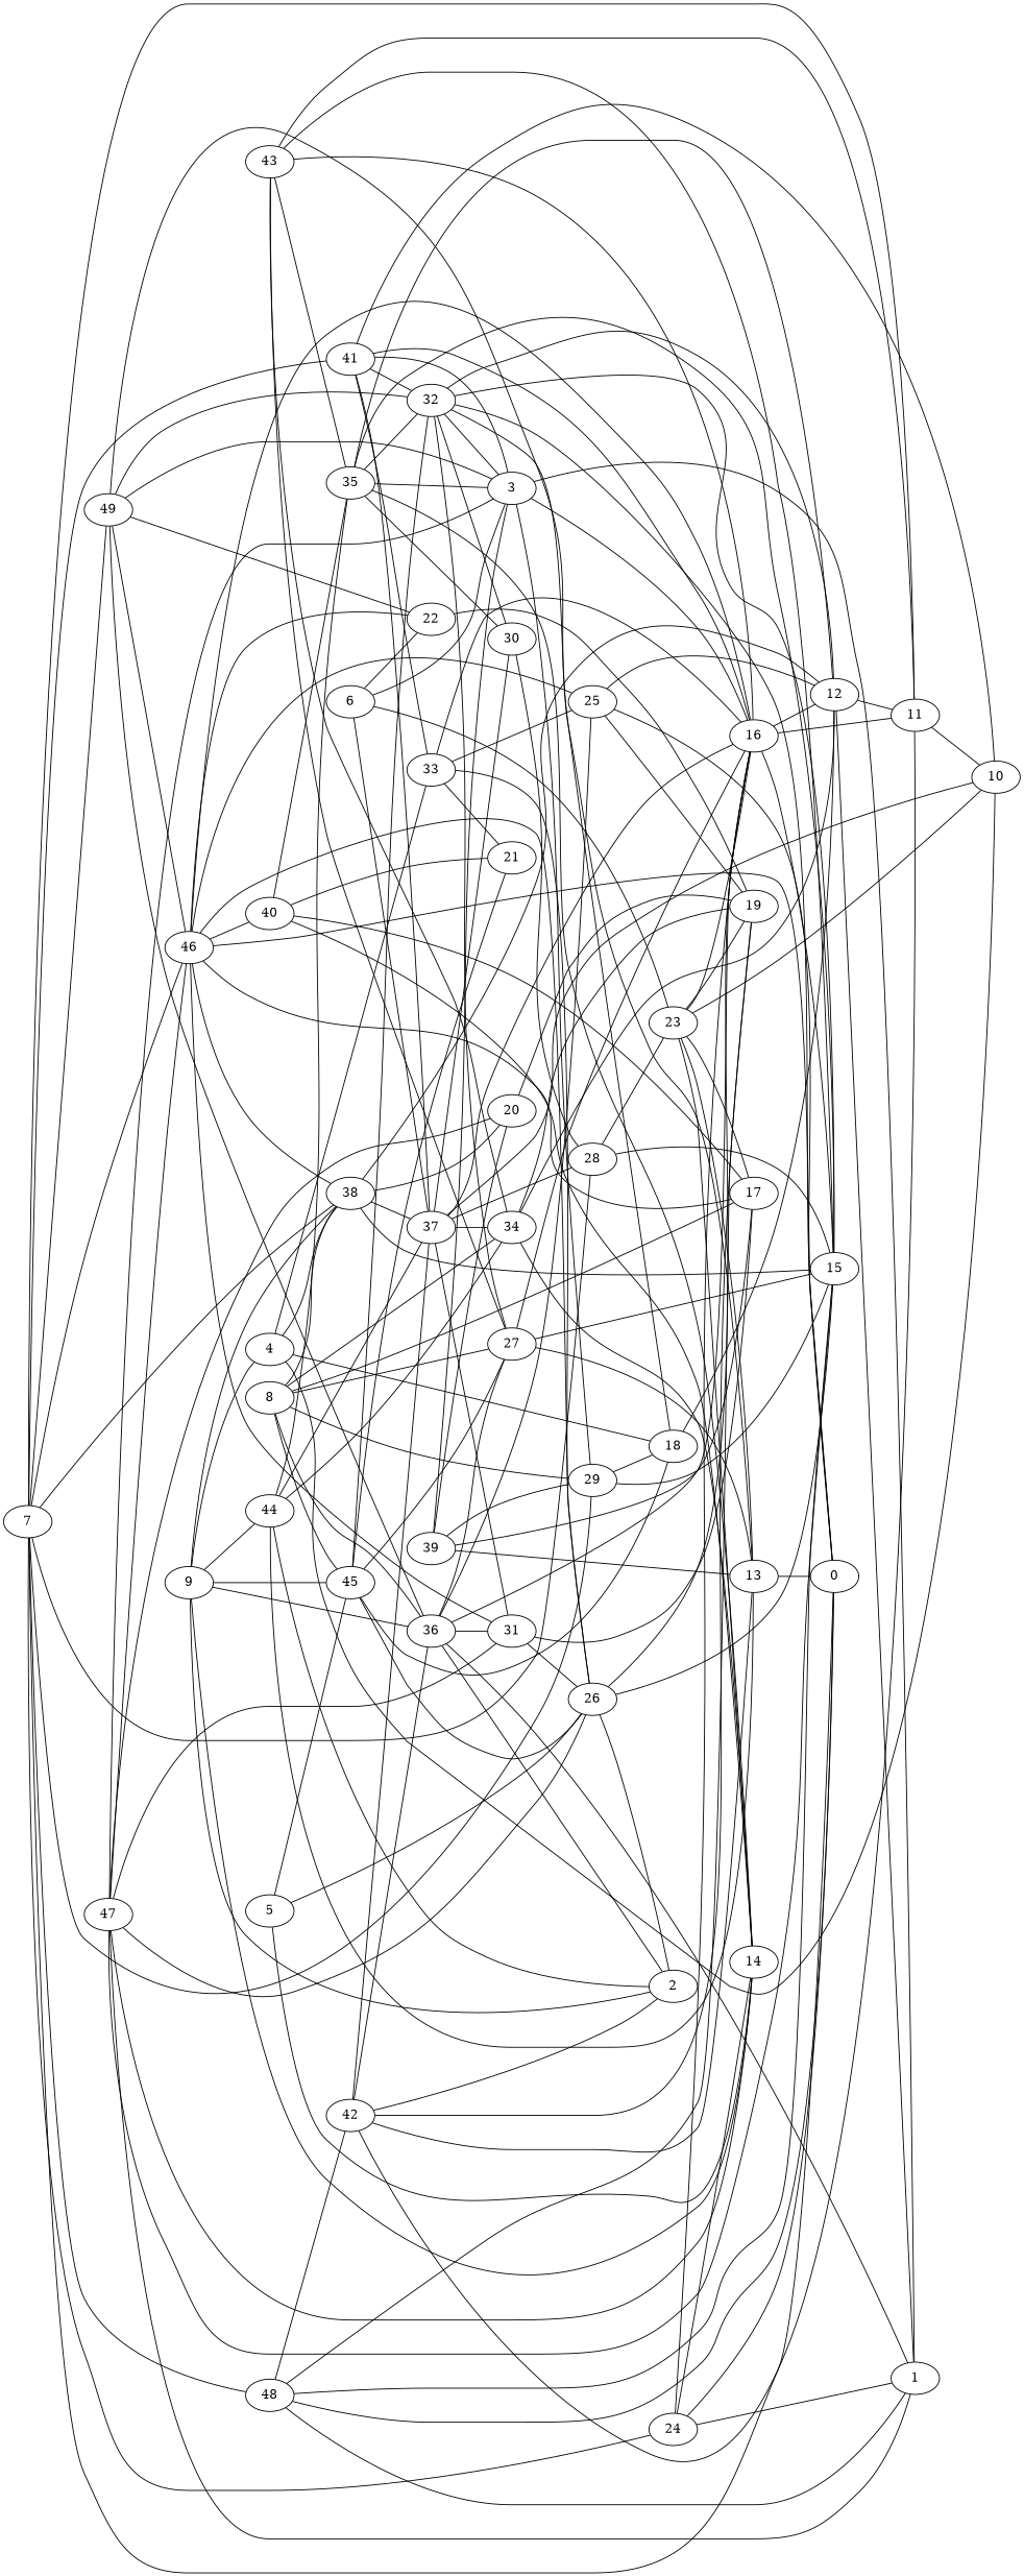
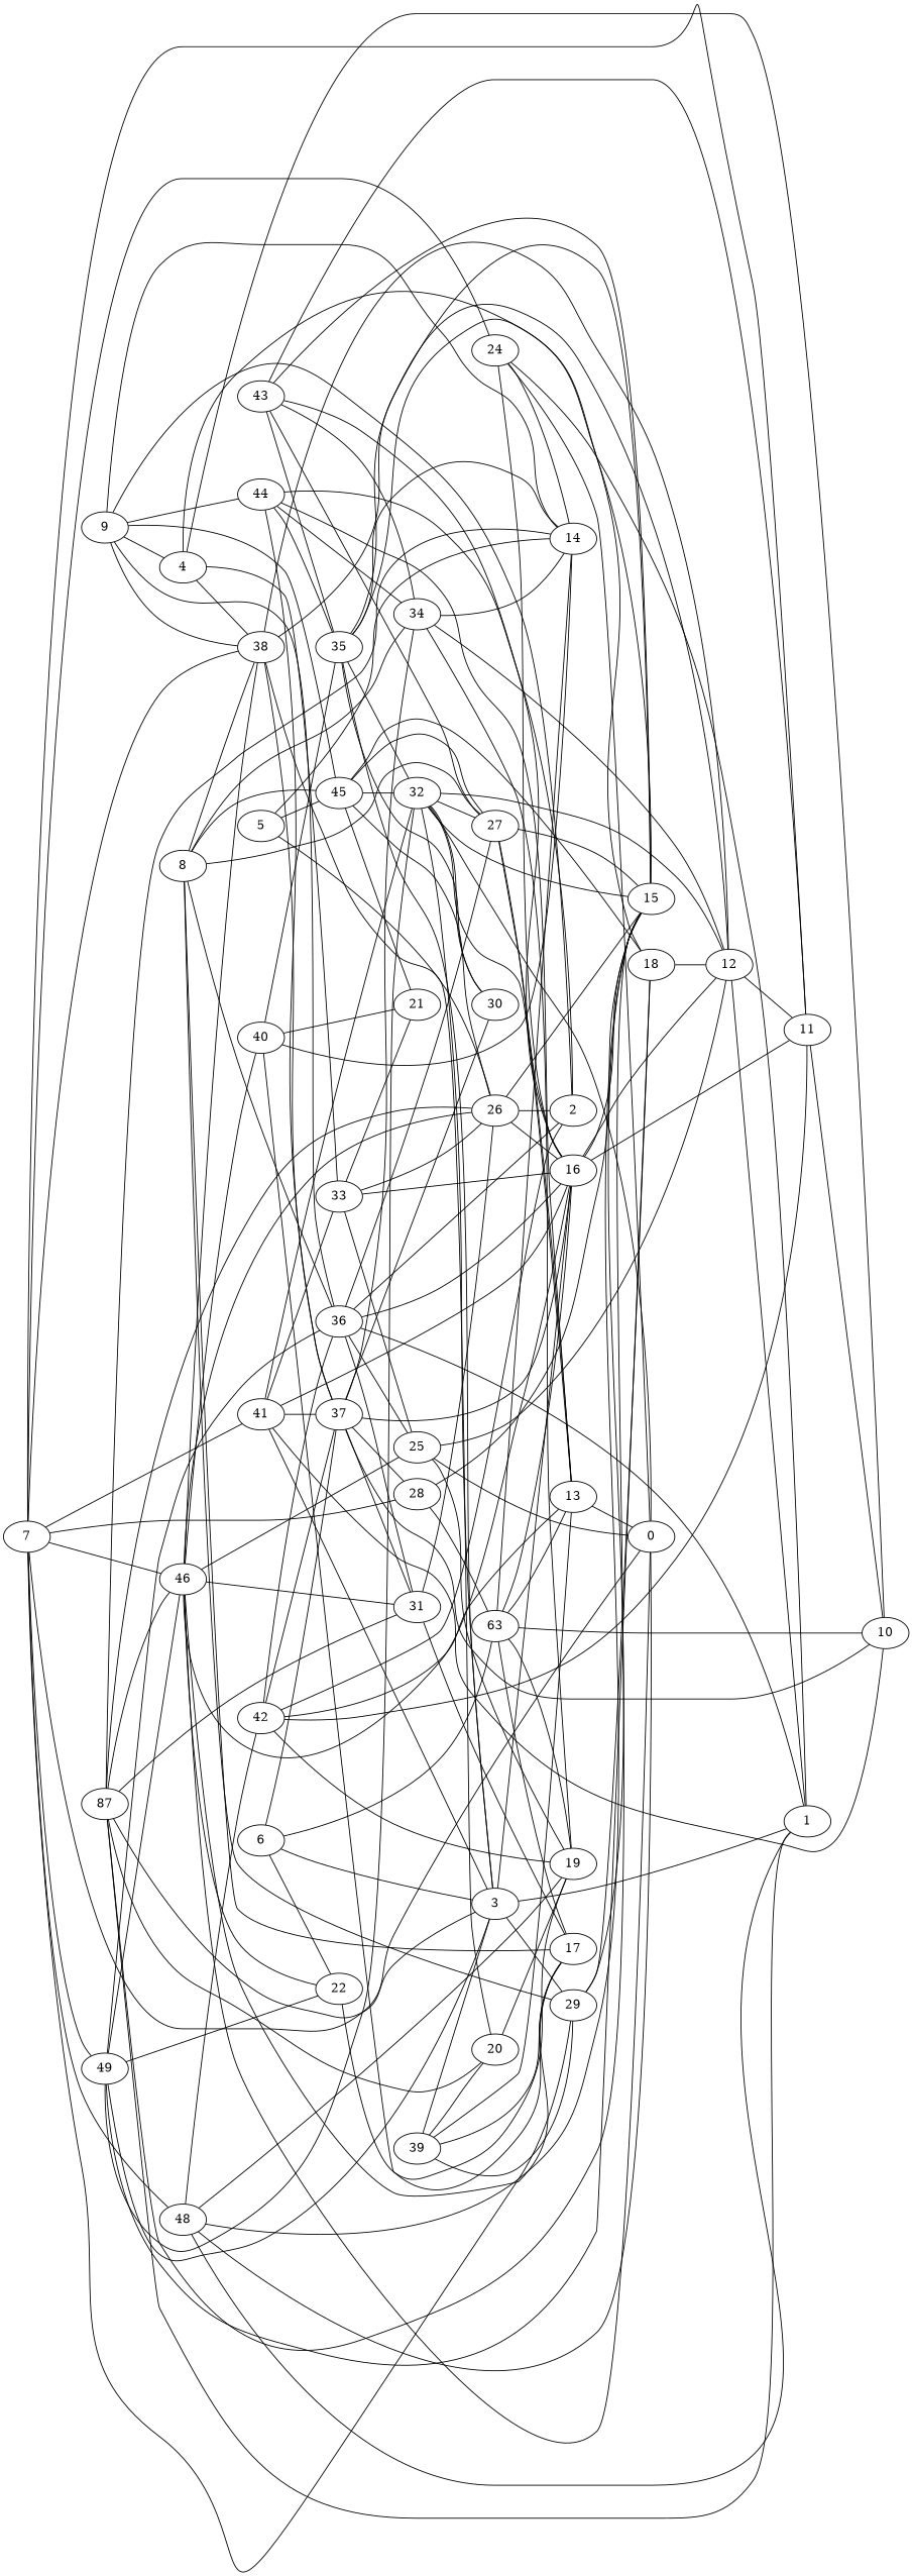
  digraph {
    rankdir=LR
    edge [color=black dir=none]
    20
    19
    24
    14
    0
    1
    16
    15
    12
    11
    29
    18
    8
    36
    45
    38
    34
    27
    17
    25
    31
    2
    21
    26
    32
    37
    13
    4
    33
    10
    22
    48
    42
    39
    3
    30
    28
-   23
+   23 [label=63]
    9
    44
    35
    5
    7
    41
    46
    49
    40
-   47
+   47 [label=87]
    43
    6
    subgraph sub_1 {
      20
      19
      24
      14
      0
      1
      16
      15
      12
      11
      29
      18
      8
      36
      45
      38
      34
      27
      17
      25
      31
      2
      21
      26
      32
      37
      13
      4
      33
      10
      22
      48
      42
      39
      3
      30
      28
      23
      9
      44
      35
      5
      7
      41
      46
      49
      40
      47
      43
      6
    }
    20 -> 19
    24 -> 14
    24 -> 0
    24 -> 1
    24 -> 16
    16 -> 15
    16 -> 12
    16 -> 11
    12 -> 1
    12 -> 11
    11 -> 10
    29 -> 15
    29 -> 18
    18 -> 12
    8 -> 29
    8 -> 36
    8 -> 45
    8 -> 38
    8 -> 34
    8 -> 27
    8 -> 17
    36 -> 1
    36 -> 16
    36 -> 27
    36 -> 25
    36 -> 31
    36 -> 2
    45 -> 18
    45 -> 27
    45 -> 21
    45 -> 26
    45 -> 32
    38 -> 20
    38 -> 15
    38 -> 12
    38 -> 37
    34 -> 19
    34 -> 14
    34 -> 12
    27 -> 16
    27 -> 15
    27 -> 13
    25 -> 19
    25 -> 0
    25 -> 12
    31 -> 17
    31 -> 26
    26 -> 16
    26 -> 15
    26 -> 2
    32 -> 0
    32 -> 15
    32 -> 12
    32 -> 27
    32 -> 13
    32 -> 3
    32 -> 30
    37 -> 16
    37 -> 34
    37 -> 31
    37 -> 10
    37 -> 30
    37 -> 28
    13 -> 0
    4 -> 18
    4 -> 38
    4 -> 33
    4 -> 10
    33 -> 16
    33 -> 25
    33 -> 21
    33 -> 26
    22 -> 19
    48 -> 19
    48 -> 0
    48 -> 1
    48 -> 15
    48 -> 42
    42 -> 19
    42 -> 11
    42 -> 36
    42 -> 2
    42 -> 37
    42 -> 13
    39 -> 20
    39 -> 29
    39 -> 17
    39 -> 13
    39 -> 3
    3 -> 1
    3 -> 16
    3 -> 29
-   30 -> 28
    28 -> 15
    28 -> 23
    23 -> 19
    23 -> 14
    23 -> 16
    23 -> 17
    23 -> 13
    23 -> 10
    9 -> 14
    9 -> 36
    9 -> 45
    9 -> 38
    9 -> 2
    9 -> 4
    9 -> 44
    44 -> 34
    44 -> 2
    44 -> 37
    44 -> 13
    44 -> 35
    35 -> 14
    35 -> 15
    35 -> 12
    35 -> 32
    35 -> 3
    35 -> 30
    5 -> 14
    5 -> 45
    5 -> 26
    7 -> 24
    7 -> 0
    7 -> 11
    7 -> 29
    7 -> 38
    7 -> 48
    7 -> 28
    7 -> 41
    7 -> 46
    7 -> 49
    41 -> 16
    41 -> 32
    41 -> 37
    41 -> 33
    41 -> 10
    41 -> 3
    46 -> 0
    46 -> 16
    46 -> 38
    46 -> 17
    46 -> 25
    46 -> 31
    46 -> 26
    46 -> 22
    46 -> 40
    49 -> 18
    49 -> 36
    49 -> 32
    49 -> 22
    49 -> 3
    49 -> 46
    40 -> 14
    40 -> 17
    40 -> 21
    40 -> 35
    47 -> 20
    47 -> 14
    47 -> 1
    47 -> 15
    47 -> 31
    47 -> 26
    47 -> 3
    47 -> 46
    43 -> 16
    43 -> 15
    43 -> 11
    43 -> 34
    43 -> 27
    43 -> 35
    6 -> 37
    6 -> 22
    6 -> 3
    6 -> 23
  }
